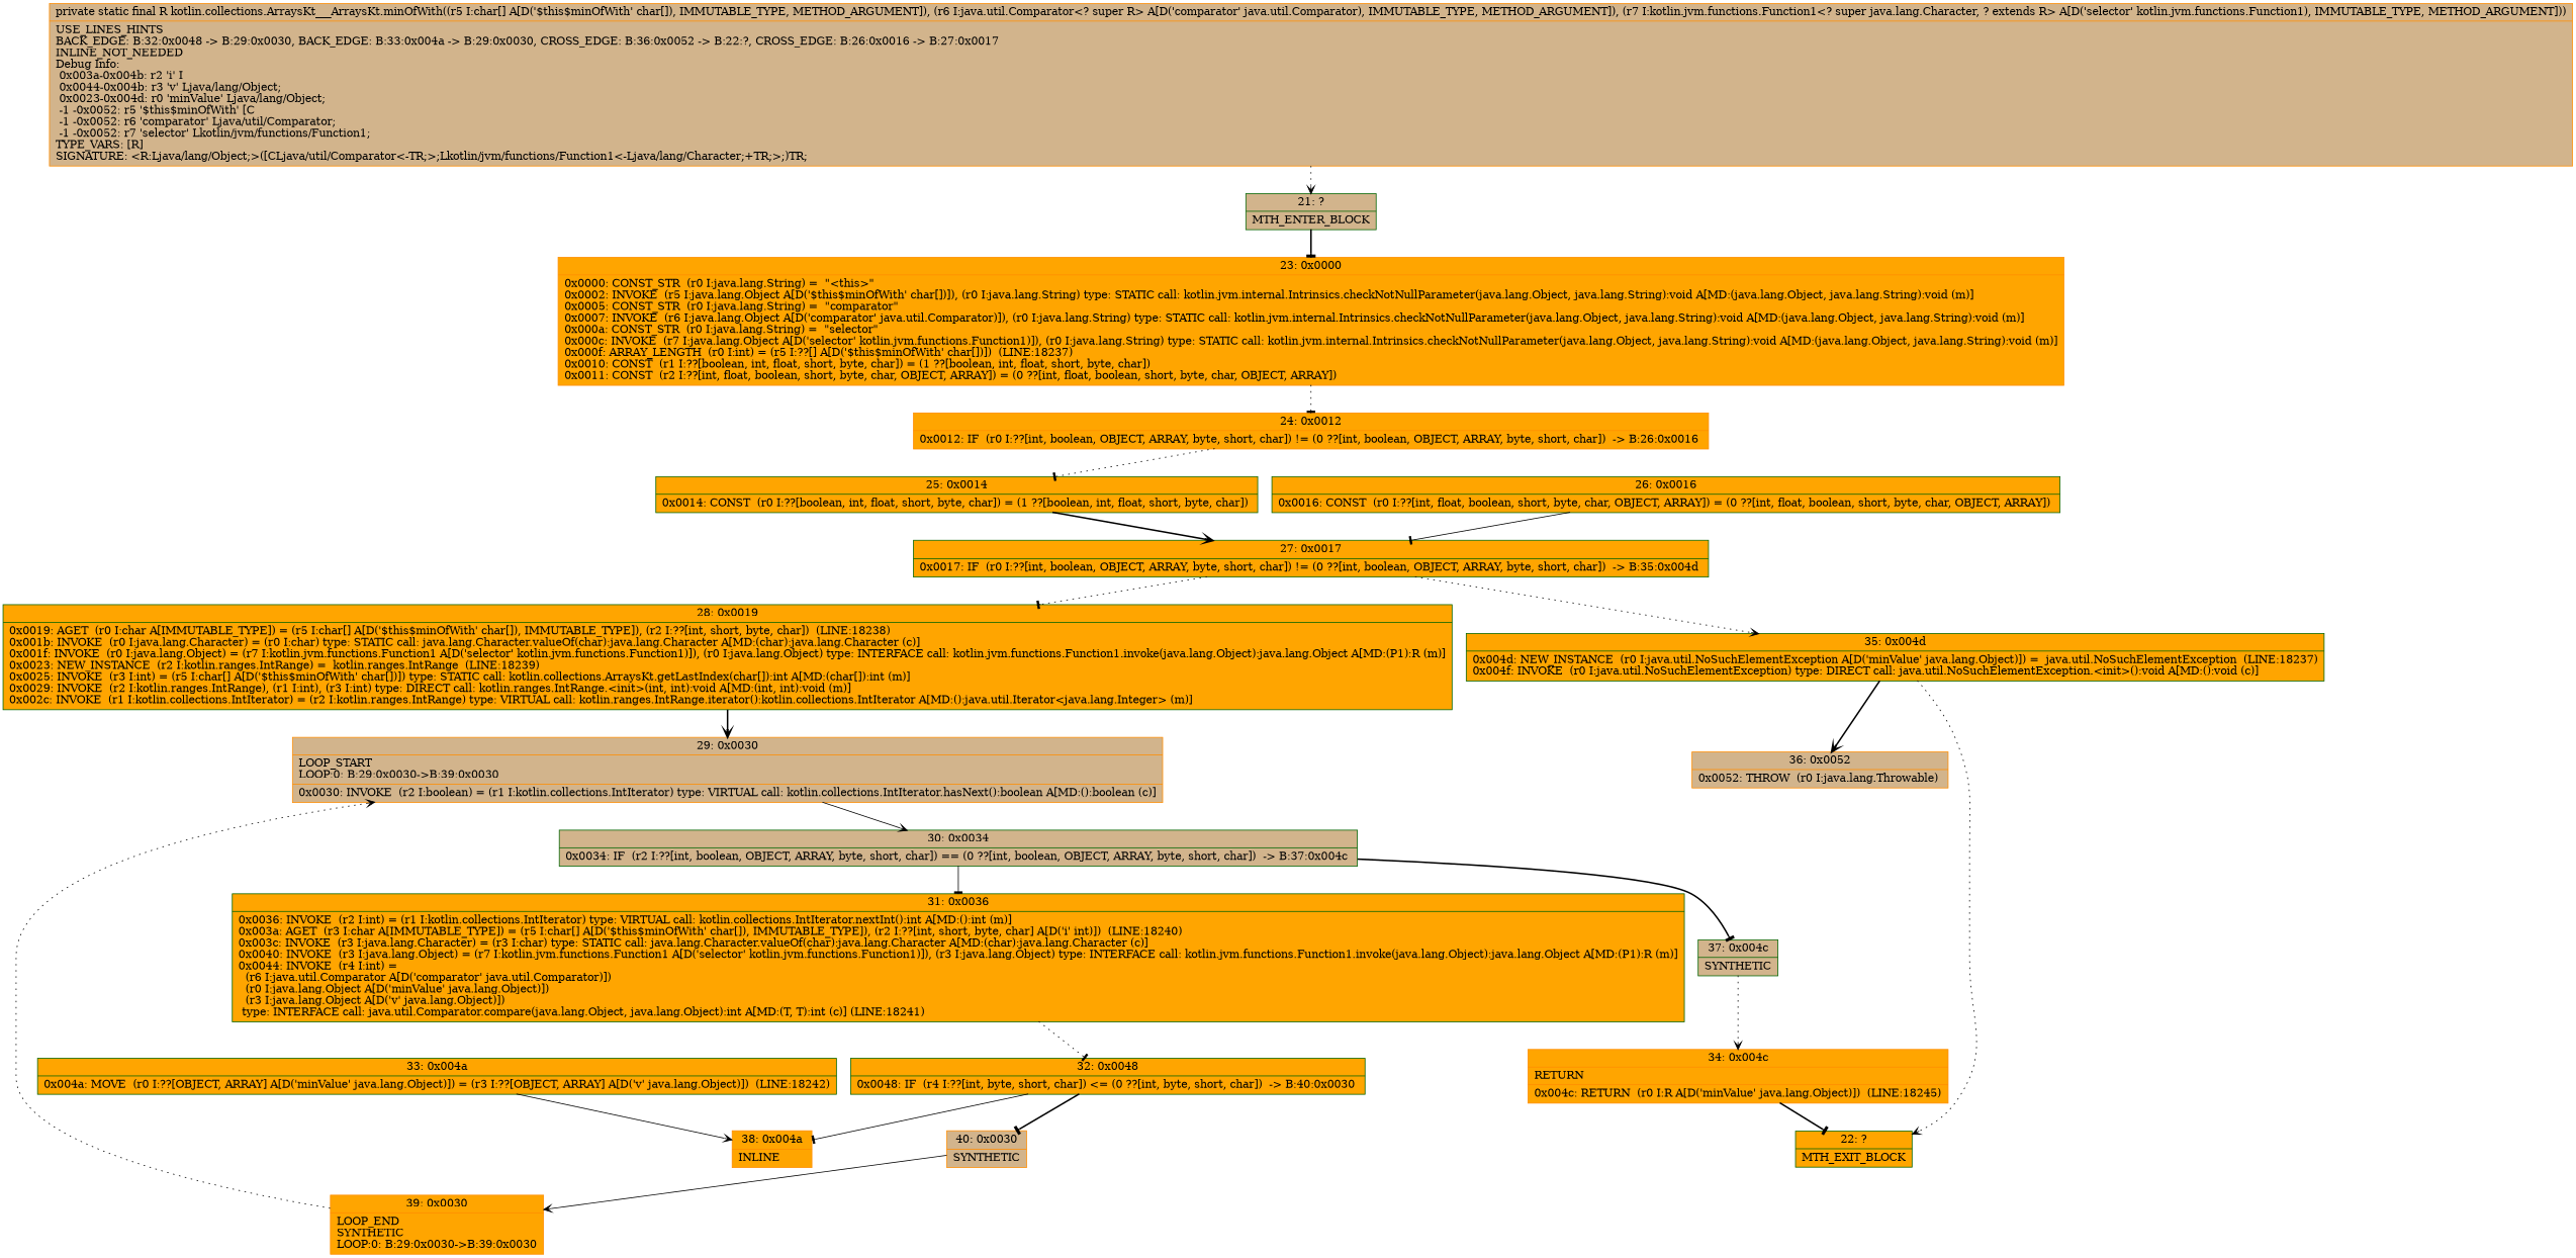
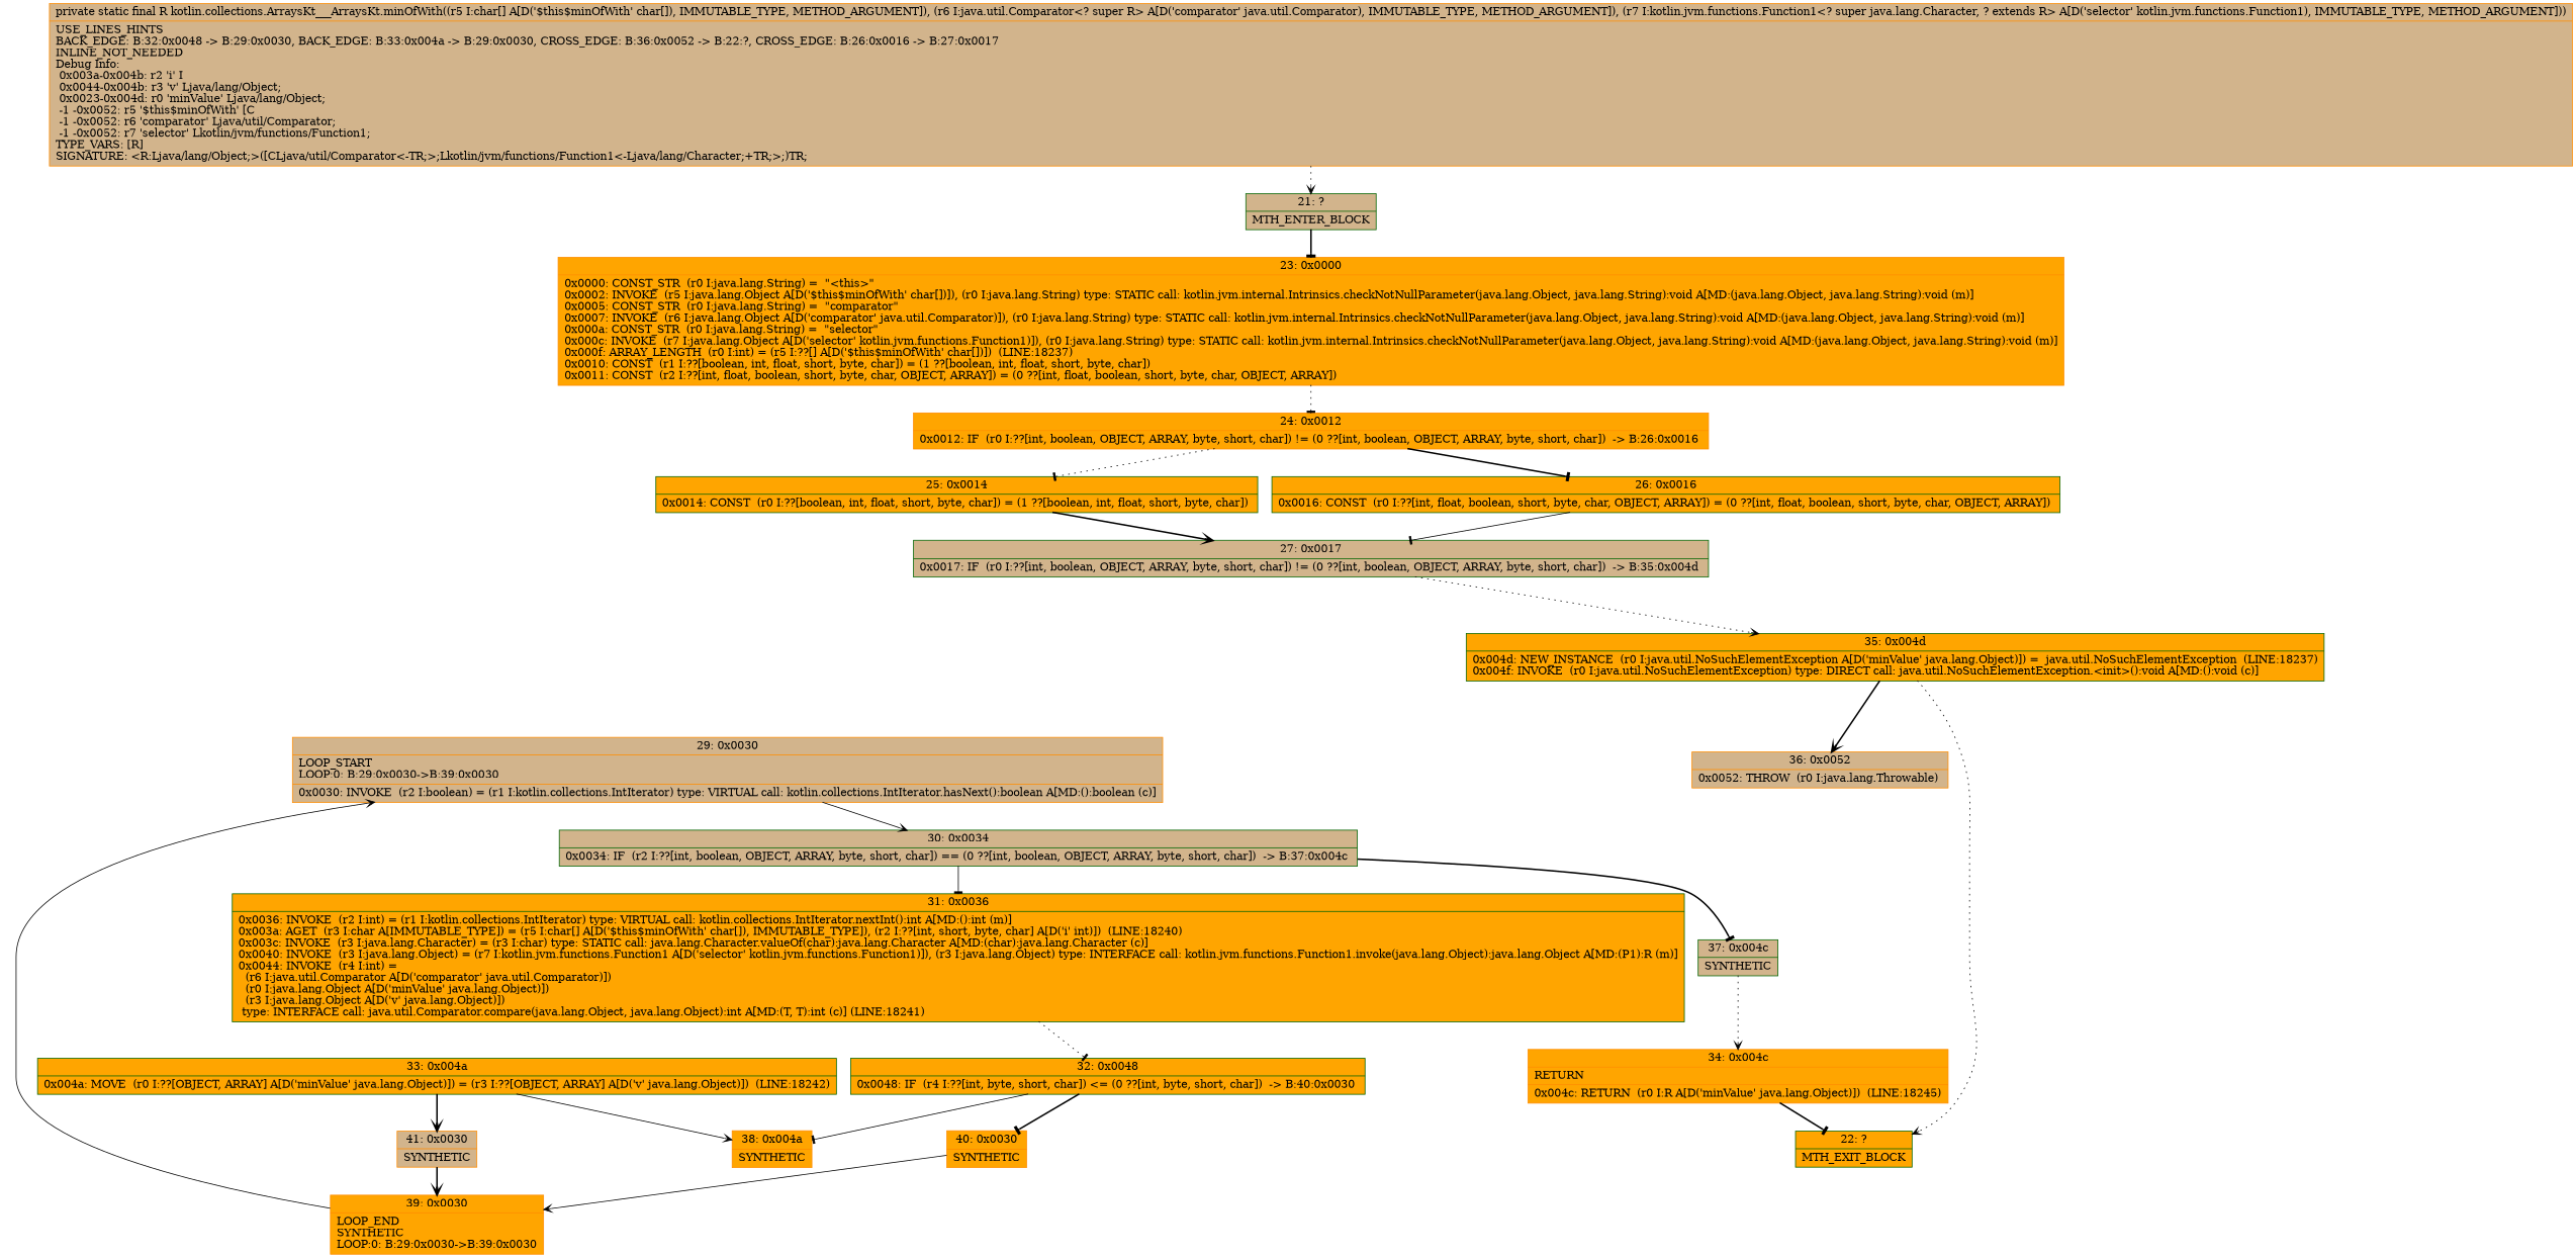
  digraph {
    node [color=darkgreen fillcolor=orange shape=record style=filled]
    edge [arrowhead=vee style=bold]
    n1 [fillcolor=tan label="{21\:\ ?|MTH_ENTER_BLOCK\l}"]
    n2 [color=darkorange label="{23\:\ 0x0000|0x0000: CONST_STR  (r0 I:java.lang.String) =  \"\<this\>\" \l0x0002: INVOKE  (r5 I:java.lang.Object A[D('$this$minOfWith' char[])]), (r0 I:java.lang.String) type: STATIC call: kotlin.jvm.internal.Intrinsics.checkNotNullParameter(java.lang.Object, java.lang.String):void A[MD:(java.lang.Object, java.lang.String):void (m)]\l0x0005: CONST_STR  (r0 I:java.lang.String) =  \"comparator\" \l0x0007: INVOKE  (r6 I:java.lang.Object A[D('comparator' java.util.Comparator)]), (r0 I:java.lang.String) type: STATIC call: kotlin.jvm.internal.Intrinsics.checkNotNullParameter(java.lang.Object, java.lang.String):void A[MD:(java.lang.Object, java.lang.String):void (m)]\l0x000a: CONST_STR  (r0 I:java.lang.String) =  \"selector\" \l0x000c: INVOKE  (r7 I:java.lang.Object A[D('selector' kotlin.jvm.functions.Function1)]), (r0 I:java.lang.String) type: STATIC call: kotlin.jvm.internal.Intrinsics.checkNotNullParameter(java.lang.Object, java.lang.String):void A[MD:(java.lang.Object, java.lang.String):void (m)]\l0x000f: ARRAY_LENGTH  (r0 I:int) = (r5 I:??[] A[D('$this$minOfWith' char[])])  (LINE:18237)\l0x0010: CONST  (r1 I:??[boolean, int, float, short, byte, char]) = (1 ??[boolean, int, float, short, byte, char]) \l0x0011: CONST  (r2 I:??[int, float, boolean, short, byte, char, OBJECT, ARRAY]) = (0 ??[int, float, boolean, short, byte, char, OBJECT, ARRAY]) \l}"]
    n3 [color=darkorange label="{24\:\ 0x0012|0x0012: IF  (r0 I:??[int, boolean, OBJECT, ARRAY, byte, short, char]) != (0 ??[int, boolean, OBJECT, ARRAY, byte, short, char])  \-\> B:26:0x0016 \l}"]
    n4 [label="{25\:\ 0x0014|0x0014: CONST  (r0 I:??[boolean, int, float, short, byte, char]) = (1 ??[boolean, int, float, short, byte, char]) \l}"]
    n5 [label="{26\:\ 0x0016|0x0016: CONST  (r0 I:??[int, float, boolean, short, byte, char, OBJECT, ARRAY]) = (0 ??[int, float, boolean, short, byte, char, OBJECT, ARRAY]) \l}"]
-   n6 [label="{27\:\ 0x0017|0x0017: IF  (r0 I:??[int, boolean, OBJECT, ARRAY, byte, short, char]) != (0 ??[int, boolean, OBJECT, ARRAY, byte, short, char])  \-\> B:35:0x004d \l}"]
-   n7 [label="{28\:\ 0x0019|0x0019: AGET  (r0 I:char A[IMMUTABLE_TYPE]) = (r5 I:char[] A[D('$this$minOfWith' char[]), IMMUTABLE_TYPE]), (r2 I:??[int, short, byte, char])  (LINE:18238)\l0x001b: INVOKE  (r0 I:java.lang.Character) = (r0 I:char) type: STATIC call: java.lang.Character.valueOf(char):java.lang.Character A[MD:(char):java.lang.Character (c)]\l0x001f: INVOKE  (r0 I:java.lang.Object) = (r7 I:kotlin.jvm.functions.Function1 A[D('selector' kotlin.jvm.functions.Function1)]), (r0 I:java.lang.Object) type: INTERFACE call: kotlin.jvm.functions.Function1.invoke(java.lang.Object):java.lang.Object A[MD:(P1):R (m)]\l0x0023: NEW_INSTANCE  (r2 I:kotlin.ranges.IntRange) =  kotlin.ranges.IntRange  (LINE:18239)\l0x0025: INVOKE  (r3 I:int) = (r5 I:char[] A[D('$this$minOfWith' char[])]) type: STATIC call: kotlin.collections.ArraysKt.getLastIndex(char[]):int A[MD:(char[]):int (m)]\l0x0029: INVOKE  (r2 I:kotlin.ranges.IntRange), (r1 I:int), (r3 I:int) type: DIRECT call: kotlin.ranges.IntRange.\<init\>(int, int):void A[MD:(int, int):void (m)]\l0x002c: INVOKE  (r1 I:kotlin.collections.IntIterator) = (r2 I:kotlin.ranges.IntRange) type: VIRTUAL call: kotlin.ranges.IntRange.iterator():kotlin.collections.IntIterator A[MD:():java.util.Iterator\<java.lang.Integer\> (m)]\l}"]
+   n6 [fillcolor=tan label="{27\:\ 0x0017|0x0017: IF  (r0 I:??[int, boolean, OBJECT, ARRAY, byte, short, char]) != (0 ??[int, boolean, OBJECT, ARRAY, byte, short, char])  \-\> B:35:0x004d \l}"]
    n8 [label="{35\:\ 0x004d|0x004d: NEW_INSTANCE  (r0 I:java.util.NoSuchElementException A[D('minValue' java.lang.Object)]) =  java.util.NoSuchElementException  (LINE:18237)\l0x004f: INVOKE  (r0 I:java.util.NoSuchElementException) type: DIRECT call: java.util.NoSuchElementException.\<init\>():void A[MD:():void (c)]\l}"]
    n9 [color=darkorange fillcolor=tan label="{29\:\ 0x0030|LOOP_START\lLOOP:0: B:29:0x0030\-\>B:39:0x0030\l|0x0030: INVOKE  (r2 I:boolean) = (r1 I:kotlin.collections.IntIterator) type: VIRTUAL call: kotlin.collections.IntIterator.hasNext():boolean A[MD:():boolean (c)]\l}"]
    n10 [label="{22\:\ ?|MTH_EXIT_BLOCK\l}"]
    n11 [color=darkorange fillcolor=tan label="{36\:\ 0x0052|0x0052: THROW  (r0 I:java.lang.Throwable) \l}"]
    n12 [fillcolor=tan label="{30\:\ 0x0034|0x0034: IF  (r2 I:??[int, boolean, OBJECT, ARRAY, byte, short, char]) == (0 ??[int, boolean, OBJECT, ARRAY, byte, short, char])  \-\> B:37:0x004c \l}"]
    n13 [label="{31\:\ 0x0036|0x0036: INVOKE  (r2 I:int) = (r1 I:kotlin.collections.IntIterator) type: VIRTUAL call: kotlin.collections.IntIterator.nextInt():int A[MD:():int (m)]\l0x003a: AGET  (r3 I:char A[IMMUTABLE_TYPE]) = (r5 I:char[] A[D('$this$minOfWith' char[]), IMMUTABLE_TYPE]), (r2 I:??[int, short, byte, char] A[D('i' int)])  (LINE:18240)\l0x003c: INVOKE  (r3 I:java.lang.Character) = (r3 I:char) type: STATIC call: java.lang.Character.valueOf(char):java.lang.Character A[MD:(char):java.lang.Character (c)]\l0x0040: INVOKE  (r3 I:java.lang.Object) = (r7 I:kotlin.jvm.functions.Function1 A[D('selector' kotlin.jvm.functions.Function1)]), (r3 I:java.lang.Object) type: INTERFACE call: kotlin.jvm.functions.Function1.invoke(java.lang.Object):java.lang.Object A[MD:(P1):R (m)]\l0x0044: INVOKE  (r4 I:int) = \l  (r6 I:java.util.Comparator A[D('comparator' java.util.Comparator)])\l  (r0 I:java.lang.Object A[D('minValue' java.lang.Object)])\l  (r3 I:java.lang.Object A[D('v' java.lang.Object)])\l type: INTERFACE call: java.util.Comparator.compare(java.lang.Object, java.lang.Object):int A[MD:(T, T):int (c)] (LINE:18241)\l}"]
    n14 [fillcolor=tan label="{37\:\ 0x004c|SYNTHETIC\l}"]
    n15 [label="{32\:\ 0x0048|0x0048: IF  (r4 I:??[int, byte, short, char]) \<= (0 ??[int, byte, short, char])  \-\> B:40:0x0030 \l}"]
    n16 [color=darkorange label="{34\:\ 0x004c|RETURN\l|0x004c: RETURN  (r0 I:R A[D('minValue' java.lang.Object)])  (LINE:18245)\l}"]
-   n17 [color=darkorange label="{38\:\ 0x004a|INLINE\l}"]
-   n18 [color=darkorange fillcolor=tan label="{40\:\ 0x0030|SYNTHETIC\l}"]
+   n17 [color=darkorange label="{38\:\ 0x004a|SYNTHETIC\l}"]
+   n18 [color=darkorange label="{40\:\ 0x0030|SYNTHETIC\l}"]
    n19 [color=darkorange label="{39\:\ 0x0030|LOOP_END\lSYNTHETIC\lLOOP:0: B:29:0x0030\-\>B:39:0x0030\l}"]
    n20 [label="{33\:\ 0x004a|0x004a: MOVE  (r0 I:??[OBJECT, ARRAY] A[D('minValue' java.lang.Object)]) = (r3 I:??[OBJECT, ARRAY] A[D('v' java.lang.Object)])  (LINE:18242)\l}"]
+   n21 [color=darkorange fillcolor=tan label="{41\:\ 0x0030|SYNTHETIC\l}"]
    n22 [color=darkorange fillcolor=tan label="{private static final R kotlin.collections.ArraysKt___ArraysKt.minOfWith((r5 I:char[] A[D('$this$minOfWith' char[]), IMMUTABLE_TYPE, METHOD_ARGUMENT]), (r6 I:java.util.Comparator\<? super R\> A[D('comparator' java.util.Comparator), IMMUTABLE_TYPE, METHOD_ARGUMENT]), (r7 I:kotlin.jvm.functions.Function1\<? super java.lang.Character, ? extends R\> A[D('selector' kotlin.jvm.functions.Function1), IMMUTABLE_TYPE, METHOD_ARGUMENT]))  | USE_LINES_HINTS\lBACK_EDGE: B:32:0x0048 \-\> B:29:0x0030, BACK_EDGE: B:33:0x004a \-\> B:29:0x0030, CROSS_EDGE: B:36:0x0052 \-\> B:22:?, CROSS_EDGE: B:26:0x0016 \-\> B:27:0x0017\lINLINE_NOT_NEEDED\lDebug Info:\l  0x003a\-0x004b: r2 'i' I\l  0x0044\-0x004b: r3 'v' Ljava\/lang\/Object;\l  0x0023\-0x004d: r0 'minValue' Ljava\/lang\/Object;\l  \-1 \-0x0052: r5 '$this$minOfWith' [C\l  \-1 \-0x0052: r6 'comparator' Ljava\/util\/Comparator;\l  \-1 \-0x0052: r7 'selector' Lkotlin\/jvm\/functions\/Function1;\lTYPE_VARS: [R]\lSIGNATURE: \<R:Ljava\/lang\/Object;\>([CLjava\/util\/Comparator\<\-TR;\>;Lkotlin\/jvm\/functions\/Function1\<\-Ljava\/lang\/Character;+TR;\>;)TR;\l}"]
    n1 -> n2 [arrowhead=tee]
    n2 -> n3 [arrowhead=tee style=dotted]
    n3 -> n4 [arrowhead=tee style=dotted]
+   n3 -> n5 [arrowhead=tee]
    n4 -> n6
    n5 -> n6 [arrowhead=tee style=solid]
-   n6 -> n7 [arrowhead=tee style=dotted]
    n6 -> n8 [style=dotted]
-   n7 -> n9
    n8 -> n10 [style=dotted]
    n8 -> n11
    n9 -> n12 [style=solid]
    n12 -> n13 [arrowhead=tee style=solid]
    n12 -> n14 [arrowhead=tee]
    n13 -> n15 [arrowhead=tee style=dotted]
    n14 -> n16 [style=dotted]
    n15 -> n17 [arrowhead=tee style=solid]
    n15 -> n18 [arrowhead=tee]
    n16 -> n10 [arrowhead=tee]
    n18 -> n19 [style=solid]
-   n19 -> n9 [style=dotted]
+   n19 -> n9 [style=solid]
    n20 -> n17 [style=solid]
+   n20 -> n21
+   n21 -> n19
    n22 -> n1 [style=dotted]
  }
